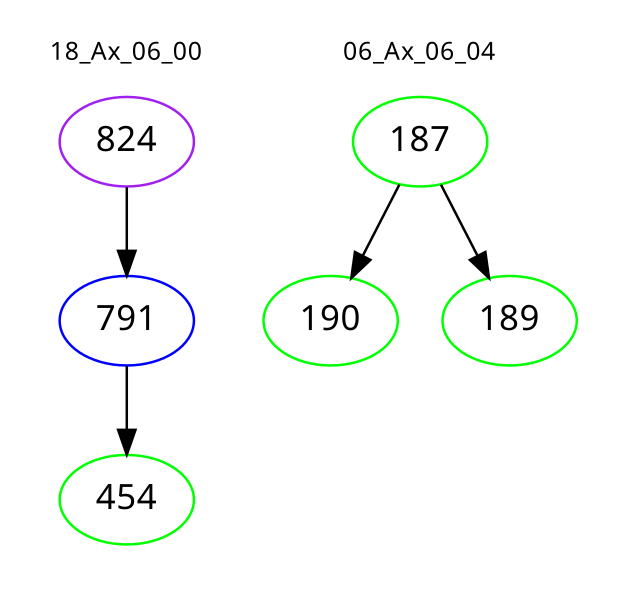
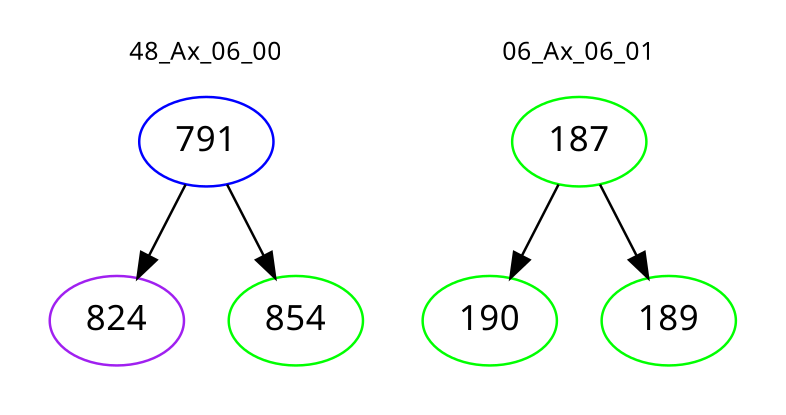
  digraph {
    fontname="Noto Sans"
    node [color=green fontname="Noto Sans"]
    edge [color=black fontname="Noto Sans"]
    n1 [color=blue label=791]
    n2 [color=purple label=824]
-   n3 [label=454]
+   n3 [label=854]
    n4 [label=187]
    n5 [label=190]
    n6 [label=189]
    subgraph cluster_1 {
      color=white
      fontsize=10
-     label="18_Ax_06_00"
+     label="48_Ax_06_00"
      n1
      n2
      n3
    }
    subgraph cluster_2 {
      color=white
      fontsize=10
-     label="06_Ax_06_04"
+     label="06_Ax_06_01"
      n4
      n5
      n6
    }
-   n2 -> n1
+   n1 -> n2
    n1 -> n3
    n4 -> n5
    n4 -> n6
  }
